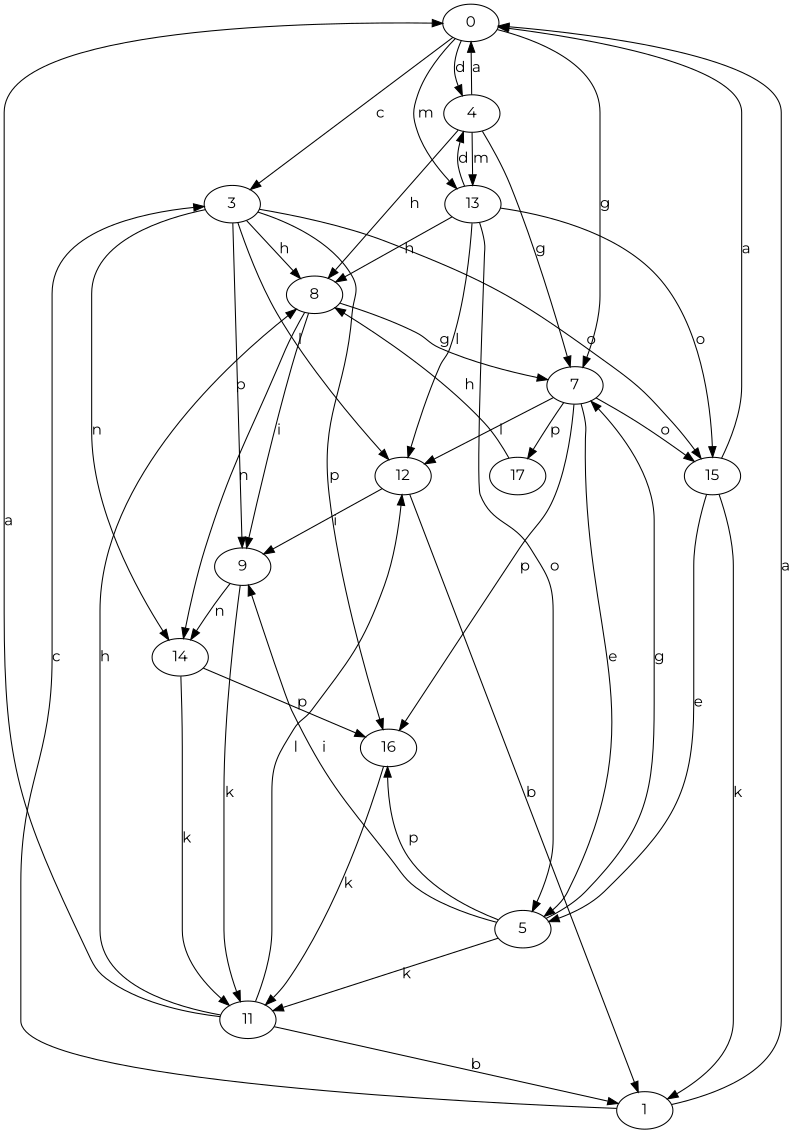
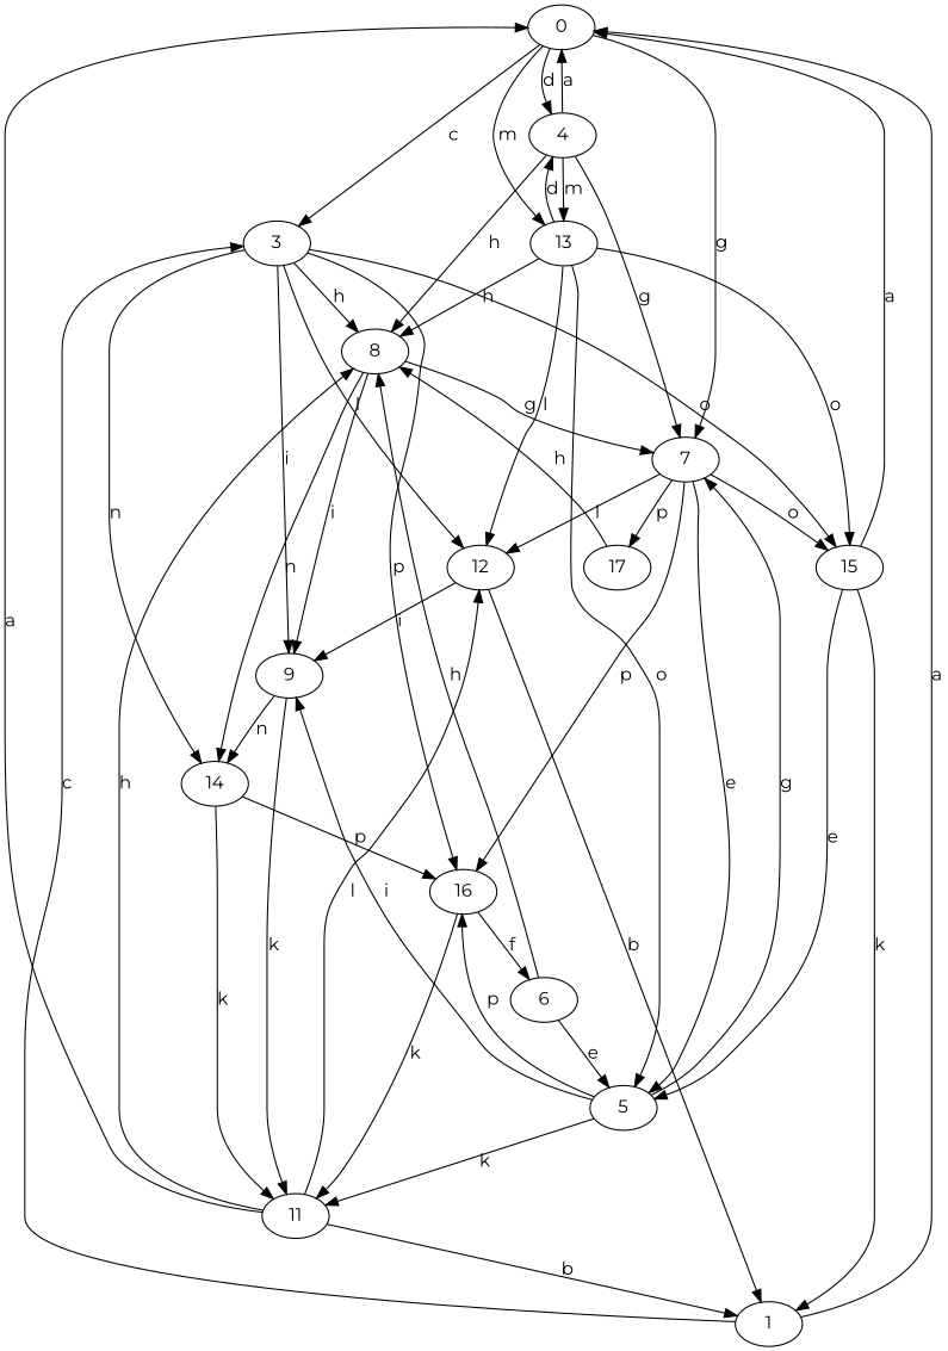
  strict digraph {
    fontname=Montserrat
    node [fontname=Montserrat]
    edge [fontname=Montserrat]
    0
    3
    4
    7
    13
    8
    9
    12
    14
    15
    16
    5
    17
    1
    11
+   6
    0 -> 3 [label=c]
    0 -> 4 [label=d]
    0 -> 7 [label=g]
    0 -> 13 [label=m]
    3 -> 8 [label=h]
-   3 -> 9 [label=p]
+   3 -> 9 [label=i]
    3 -> 12 [label=l]
    3 -> 14 [label=n]
    3 -> 15 [label=o]
    3 -> 16 [label=p]
    4 -> 0 [label=a]
    4 -> 7 [label=g]
    4 -> 13 [label=m]
    4 -> 8 [label=h]
    7 -> 12 [label=l]
    7 -> 15 [label=o]
    7 -> 16 [label=p]
    7 -> 5 [label=e]
    7 -> 17 [label=p]
    13 -> 4 [label=d]
    13 -> 8 [label=h]
    13 -> 12 [label=l]
    13 -> 15 [label=o]
    13 -> 5 [label=o]
    8 -> 7 [label=g]
    8 -> 9 [label=i]
    8 -> 14 [label=n]
    9 -> 14 [label=n]
    9 -> 11 [label=k]
    12 -> 9 [label=i]
    12 -> 1 [label=b]
    14 -> 16 [label=p]
    14 -> 11 [label=k]
    15 -> 0 [label=a]
    15 -> 5 [label=e]
    15 -> 1 [label=k]
    16 -> 11 [label=k]
+   16 -> 6 [label=f]
    5 -> 7 [label=g]
    5 -> 9 [label=i]
    5 -> 16 [label=p]
    5 -> 11 [label=k]
    17 -> 8 [label=h]
    1 -> 0 [label=a]
    1 -> 3 [label=c]
    11 -> 0 [label=a]
    11 -> 8 [label=h]
    11 -> 12 [label=l]
    11 -> 1 [label=b]
+   6 -> 8 [label=h]
+   6 -> 5 [label=e]
  }
